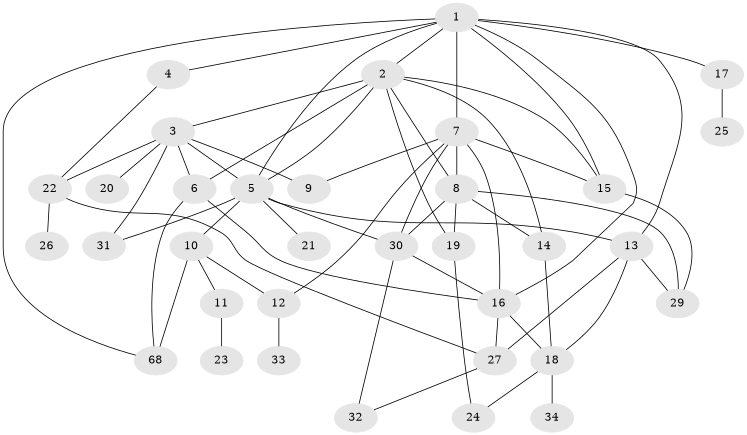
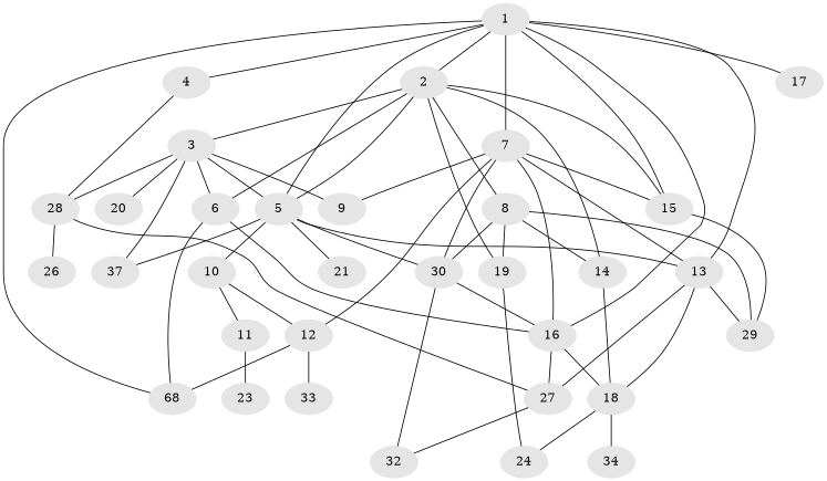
  graph {
    node [color=gray90 style=filled]
    edge [weight=1.0]
    1
    2
    4
    5
    7
    15
    16
    17
    n9 [label=68]
    13
    8
    3
    6
    14
    19
-   22
-   31
+   22 [label=28]
+   31 [label=37]
    10
    21
    30
    9
    12
    29
    18
    27
-   25
    20
    24
    26
    11
    32
    33
    23
    34
    1 -- 2
    1 -- 4
    1 -- 5 [weight=2.0]
    1 -- 7 [weight=2.0]
    1 -- 15
    1 -- 16
    1 -- 17
    1 -- n9
    1 -- 13 [weight=3.0]
    2 -- 5 [weight=2.0]
    2 -- 15
    2 -- 8
    2 -- 3
    2 -- 6
    2 -- 14
    2 -- 19
    4 -- 22
    5 -- 13
    5 -- 31
    5 -- 10
    5 -- 21 [weight=5.0]
    5 -- 30
    7 -- 15 [weight=2.0]
    7 -- 16
-   7 -- 8
+   7 -- 13
    7 -- 30
    7 -- 9 [weight=4.0]
    7 -- 12
    15 -- 29 [weight=2.0]
    16 -- 18
    16 -- 27
-   17 -- 25
    13 -- 29
    13 -- 18
    13 -- 27
    8 -- 14
    8 -- 19
    8 -- 30
    8 -- 29
    3 -- 5
    3 -- 6
    3 -- 22 [weight=2.0]
    3 -- 31
    3 -- 9
    3 -- 20
    6 -- 16
    6 -- n9
    14 -- 18
    19 -- 24
    22 -- 27
    22 -- 26
    10 -- 12
    10 -- 11
    30 -- 16
    30 -- 32 [weight=2.0]
-   10 -- n9
+   12 -- n9
    12 -- 33
    18 -- 24
    18 -- 34
    27 -- 32
    11 -- 23
  }
